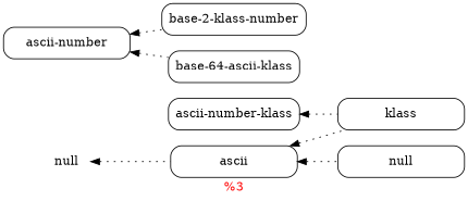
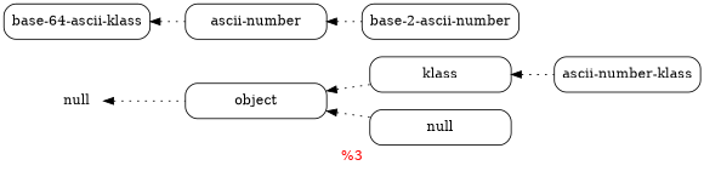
  digraph {
    fontcolor=red
    label="\G"
    rankdir=LR
    node [shape=box style=rounded]
    edge [dir=back style=dotted]
    n1 [label=null shape=plaintext style=""]
-   object [width=2.0 label=ascii]
+   object [width=2.0]
    klass [width=2.0]
    null [width=2.0]
    "ascii-number-klass" [width=2.0]
    "ascii-number" [width=2.0]
-   "base-2-ascii-number" [width=2.0 label="base-2-klass-number"]
+   "base-2-ascii-number" [width=2.0]
    n8 [label="base-64-ascii-klass" width=2.0]
    n1 -> object
    object -> klass
    object -> null
-   "ascii-number-klass" -> klass
+   klass -> "ascii-number-klass"
    "ascii-number" -> "base-2-ascii-number"
-   "ascii-number" -> n8
+   n8 -> "ascii-number"
  }
